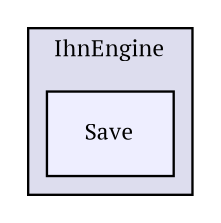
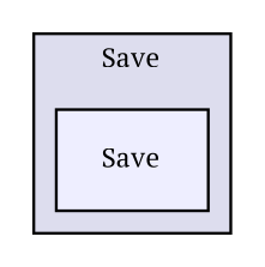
  digraph {
    compound=true
    fontname="PT Serif"
    n1 [fillcolor="#eeeeff" fontname="PT Serif" fontsize=10 label=Save pencolor=black shape=box style=filled]
    subgraph cluster_1 {
      bgcolor="#ddddee"
      fontsize=10
-     label=IhnEngine
+     label=Save
      pencolor=black
      n1
    }
  }
